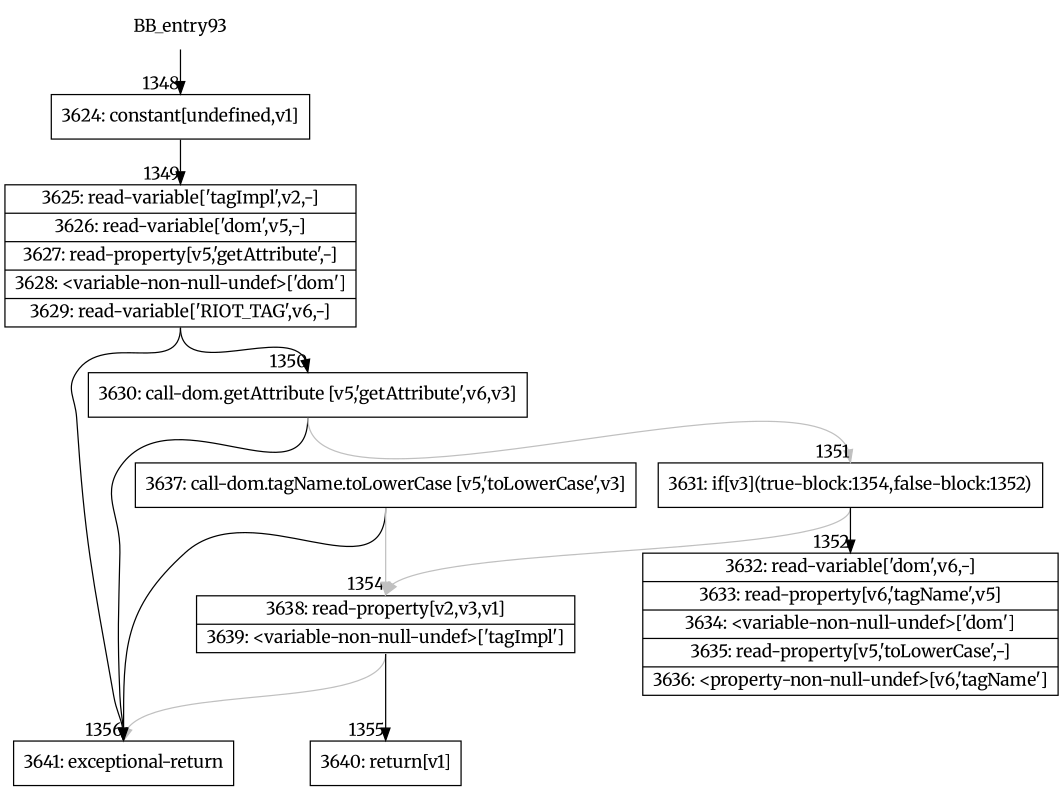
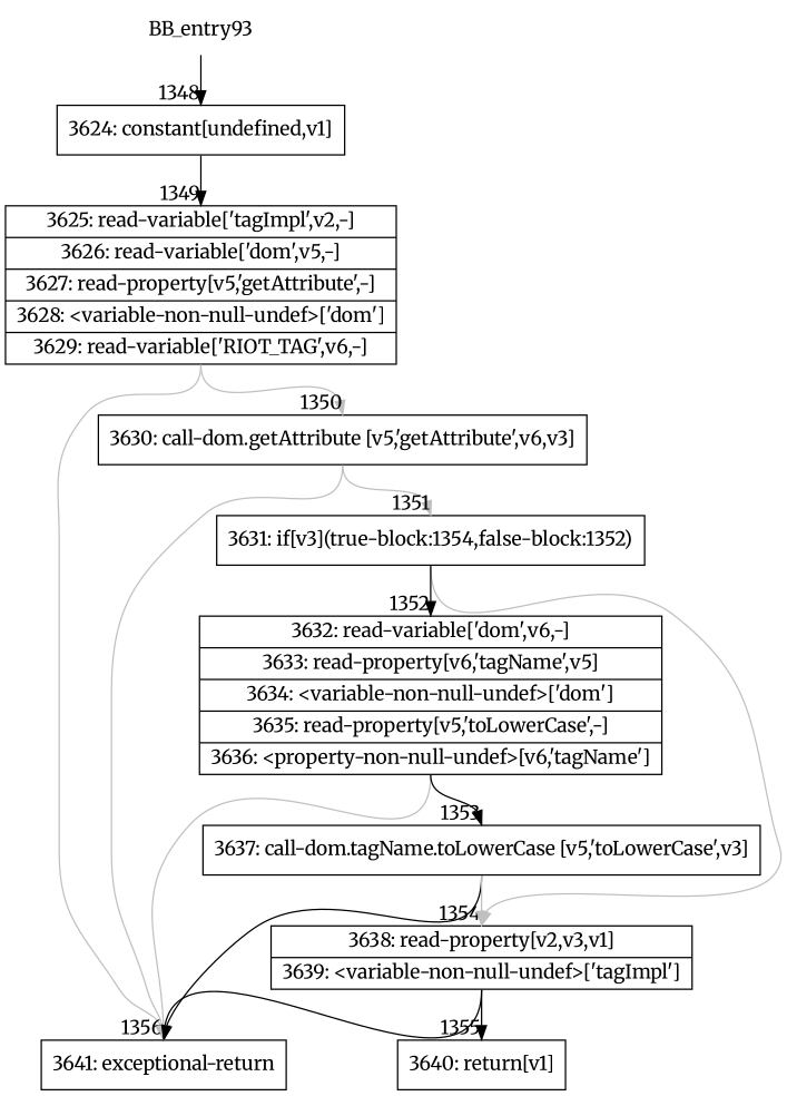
  digraph {
    fontname=Merriweather
    rankdir=TD
    node [fontname=Merriweather shape=record]
    edge [fontname=Merriweather headport=n tailport=s color=gray]
    n1 [label=BB_entry93 shape=none]
    n2 [label="{3624: constant[undefined,v1]}"]
    n3 [label="{3625: read-variable['tagImpl',v2,-]|3626: read-variable['dom',v5,-]|3627: read-property[v5,'getAttribute',-]|3628: \<variable-non-null-undef\>['dom']|3629: read-variable['RIOT_TAG',v6,-]}"]
    n4 [label="{3630: call-dom.getAttribute [v5,'getAttribute',v6,v3]}"]
    n5 [label="{3641: exceptional-return}"]
    n6 [label="{3631: if[v3](true-block:1354,false-block:1352)}"]
    n7 [label="{3638: read-property[v2,v3,v1]|3639: \<variable-non-null-undef\>['tagImpl']}"]
    n8 [label="{3632: read-variable['dom',v6,-]|3633: read-property[v6,'tagName',v5]|3634: \<variable-non-null-undef\>['dom']|3635: read-property[v5,'toLowerCase',-]|3636: \<property-non-null-undef\>[v6,'tagName']}"]
    n9 [label="{3640: return[v1]}"]
    n10 [label="{3637: call-dom.tagName.toLowerCase [v5,'toLowerCase',v3]}"]
    n1 -> n2 [headlabel="    1348" color=""]
    n2 -> n3 [headlabel="      1349" color=""]
-   n3 -> n4 [headlabel="      1350" color=""]
-   n3 -> n5 [color=black headlabel="      1356"]
-   n4 -> n5 [color=black]
+   n3 -> n4 [headlabel="      1350"]
+   n3 -> n5 [headlabel="      1356"]
+   n4 -> n5
    n4 -> n6 [headlabel="      1351"]
    n6 -> n7 [headlabel="      1354"]
    n6 -> n8 [headlabel="      1352" color=""]
-   n7 -> n5
+   n7 -> n5 [color=black]
    n7 -> n9 [headlabel="      1355" color=""]
+   n8 -> n5
+   n8 -> n10 [headlabel="      1353" color=""]
    n10 -> n5 [color=black]
    n10 -> n7
  }
